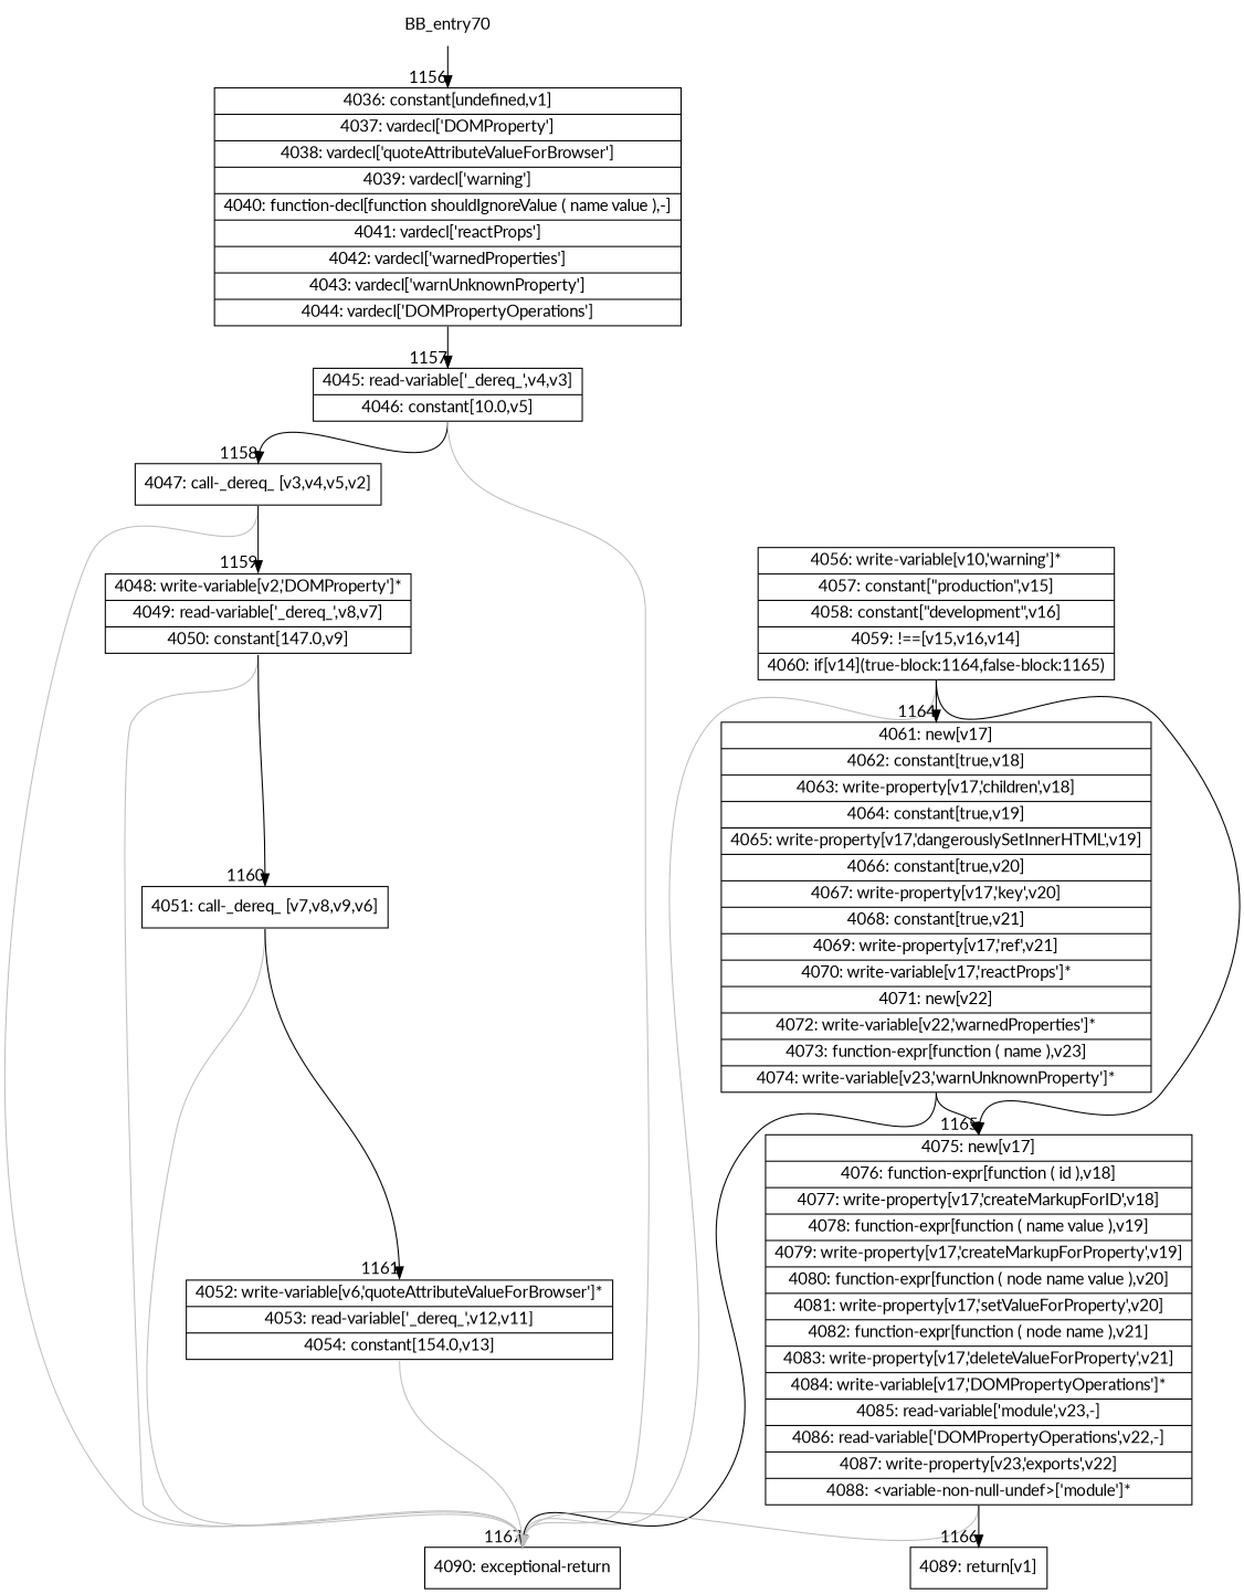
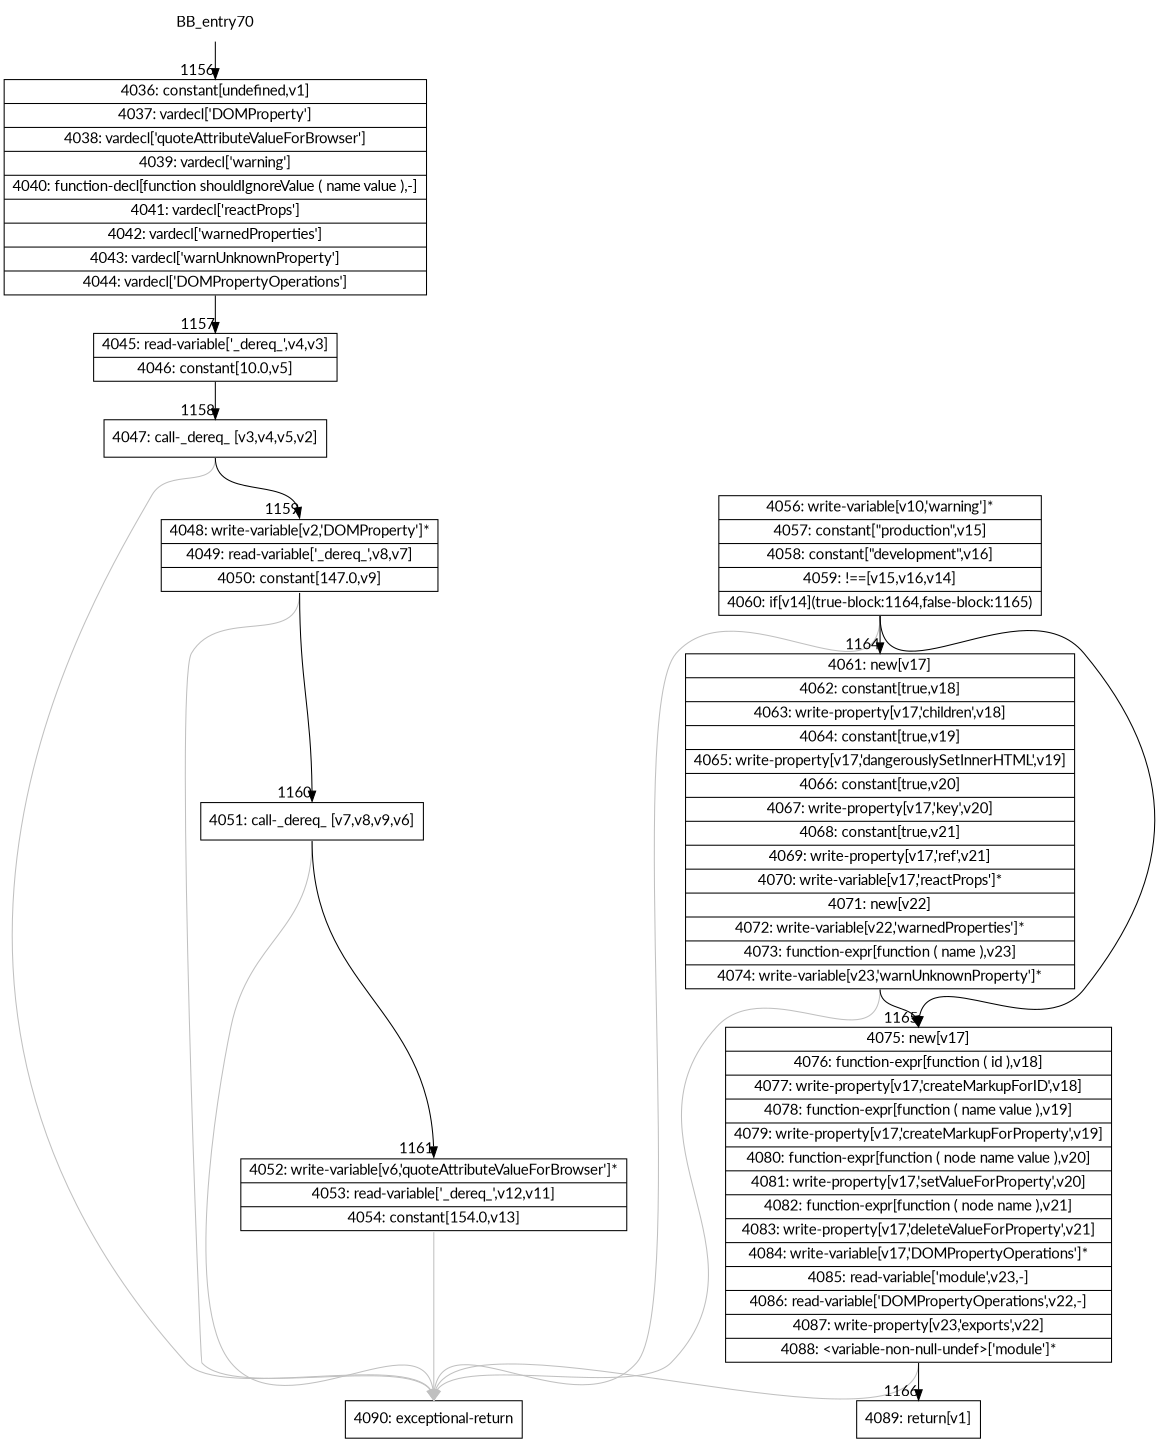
  digraph {
    fontname=Lato
    rankdir=TD
    node [fontname=Lato shape=record]
    edge [fontname=Lato headport=n tailport=s]
    BB_entry70 [shape=none]
    n2 [label="{4036: constant[undefined,v1]|4037: vardecl['DOMProperty']|4038: vardecl['quoteAttributeValueForBrowser']|4039: vardecl['warning']|4040: function-decl[function shouldIgnoreValue ( name value ),-]|4041: vardecl['reactProps']|4042: vardecl['warnedProperties']|4043: vardecl['warnUnknownProperty']|4044: vardecl['DOMPropertyOperations']}"]
    n3 [label="{4045: read-variable['_dereq_',v4,v3]|4046: constant[10.0,v5]}"]
    n4 [label="{4047: call-_dereq_ [v3,v4,v5,v2]}"]
    n5 [label="{4090: exceptional-return}"]
    n6 [label="{4048: write-variable[v2,'DOMProperty']*|4049: read-variable['_dereq_',v8,v7]|4050: constant[147.0,v9]}"]
    n7 [label="{4051: call-_dereq_ [v7,v8,v9,v6]}"]
    n8 [label="{4052: write-variable[v6,'quoteAttributeValueForBrowser']*|4053: read-variable['_dereq_',v12,v11]|4054: constant[154.0,v13]}"]
    n9 [label="{4056: write-variable[v10,'warning']*|4057: constant[\"production\",v15]|4058: constant[\"development\",v16]|4059: !==[v15,v16,v14]|4060: if[v14](true-block:1164,false-block:1165)}"]
    n10 [label="{4061: new[v17]|4062: constant[true,v18]|4063: write-property[v17,'children',v18]|4064: constant[true,v19]|4065: write-property[v17,'dangerouslySetInnerHTML',v19]|4066: constant[true,v20]|4067: write-property[v17,'key',v20]|4068: constant[true,v21]|4069: write-property[v17,'ref',v21]|4070: write-variable[v17,'reactProps']*|4071: new[v22]|4072: write-variable[v22,'warnedProperties']*|4073: function-expr[function ( name ),v23]|4074: write-variable[v23,'warnUnknownProperty']*}"]
    n11 [label="{4075: new[v17]|4076: function-expr[function ( id ),v18]|4077: write-property[v17,'createMarkupForID',v18]|4078: function-expr[function ( name value ),v19]|4079: write-property[v17,'createMarkupForProperty',v19]|4080: function-expr[function ( node name value ),v20]|4081: write-property[v17,'setValueForProperty',v20]|4082: function-expr[function ( node name ),v21]|4083: write-property[v17,'deleteValueForProperty',v21]|4084: write-variable[v17,'DOMPropertyOperations']*|4085: read-variable['module',v23,-]|4086: read-variable['DOMPropertyOperations',v22,-]|4087: write-property[v23,'exports',v22]|4088: \<variable-non-null-undef\>['module']*}"]
    n12 [label="{4089: return[v1]}"]
    BB_entry70 -> n2 [headlabel="    1156"]
    n2 -> n3 [headlabel="      1157"]
    n3 -> n4 [headlabel="      1158"]
-   n3 -> n5 [color=gray headlabel="      1167"]
    n4 -> n5 [color=gray]
    n4 -> n6 [headlabel="      1159"]
    n6 -> n5 [color=gray]
    n6 -> n7 [headlabel="      1160"]
    n7 -> n5 [color=gray]
    n7 -> n8 [headlabel="      1161"]
    n8 -> n5 [color=gray]
    n9 -> n5 [color=gray]
    n9 -> n10 [headlabel="      1164"]
    n9 -> n11 [headlabel="      1165"]
-   n10 -> n5 [color=black]
+   n10 -> n5 [color=gray]
    n10 -> n11
    n11 -> n5 [color=gray]
    n11 -> n12 [headlabel="      1166"]
  }
